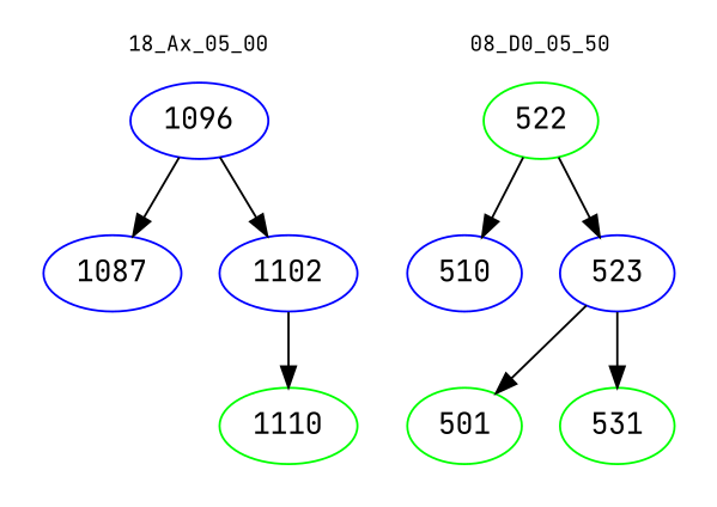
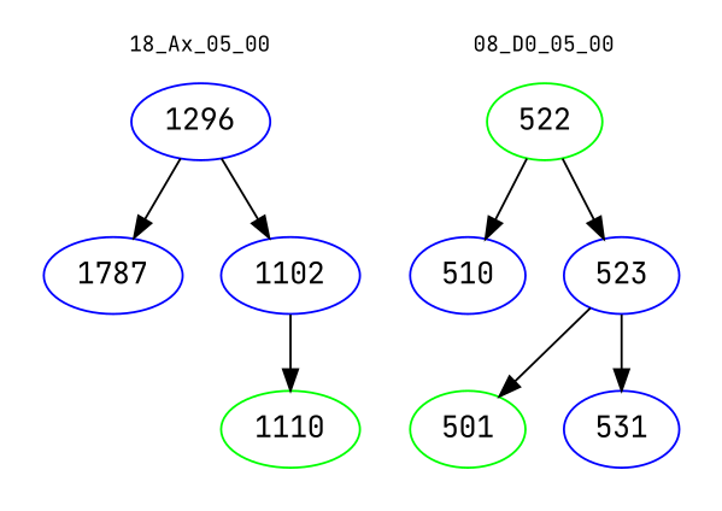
  digraph {
    fontname="JetBrains Mono"
    node [color=blue fontname="JetBrains Mono"]
    edge [color=black fontname="JetBrains Mono"]
-   n1 [label=1096]
-   n2 [label=1087]
+   n1 [label=1296]
+   n2 [label=1787]
    n3 [label=1102]
    n4 [color=green label=1110]
    n5 [color=green label=522]
    n6 [label=510]
    n7 [label=523]
    n8 [color=green label=501]
-   n9 [color=green label=531]
+   n9 [label=531]
    subgraph cluster_1 {
      color=white
      fontsize=10
      label="18_Ax_05_00"
      n1
      n2
      n3
      n4
    }
    subgraph cluster_2 {
      color=white
      fontsize=10
-     label="08_D0_05_50"
+     label="08_D0_05_00"
      n5
      n6
      n7
      n8
      n9
    }
    n1 -> n2
    n1 -> n3
    n3 -> n4
    n5 -> n6
    n5 -> n7
    n7 -> n8
    n7 -> n9
  }
